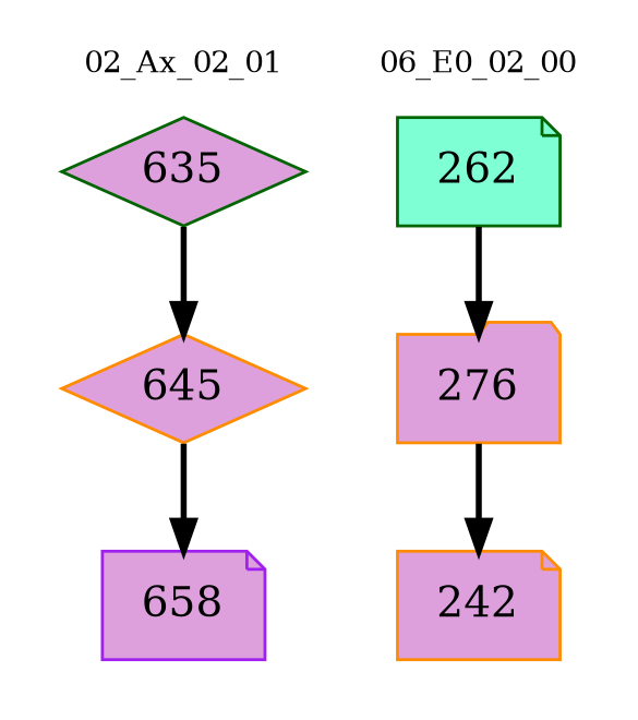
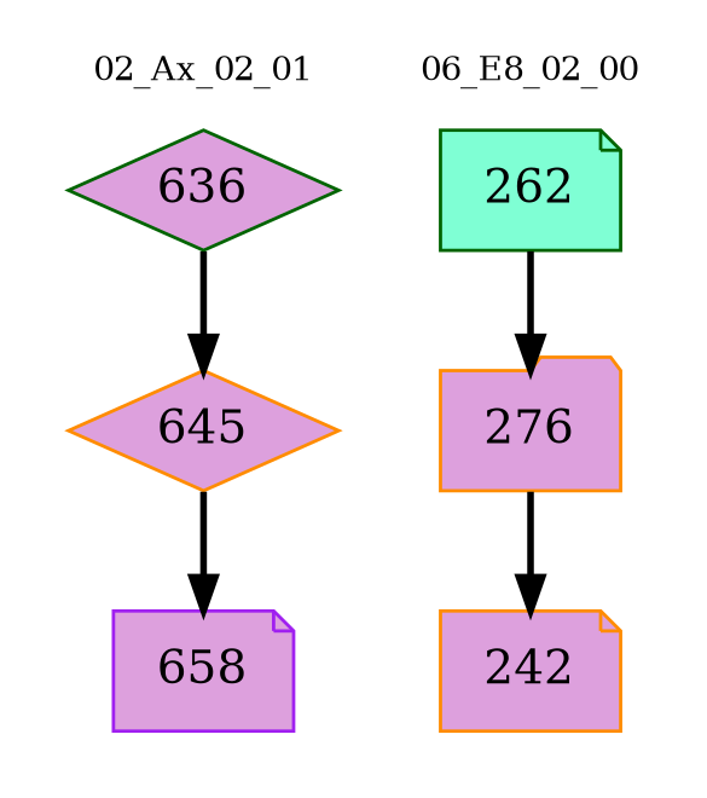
  digraph {
    node [color=darkorange fillcolor=plum shape=note style=filled]
    edge [color=black style=bold]
-   n1 [color=darkgreen label=635 shape=diamond]
+   n1 [color=darkgreen label=636 shape=diamond]
    n2 [label=645 shape=diamond]
    n3 [color=purple label=658]
    n4 [color=darkgreen fillcolor=aquamarine label=262]
    n5 [label=276 shape=folder]
    n6 [label=242]
    subgraph cluster_1 {
      color=white
      fontsize=10
      label="02_Ax_02_01"
      n1
      n2
      n3
    }
    subgraph cluster_2 {
      color=white
      fontsize=10
-     label="06_E0_02_00"
+     label="06_E8_02_00"
      n4
      n5
      n6
    }
    n1 -> n2
    n2 -> n3
    n4 -> n5
    n5 -> n6
  }
